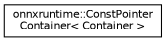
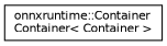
  digraph {
    rankdir=LR
-   n1 [color=black fillcolor=white fontname=Helvetica fontsize=10 height=0.2 label="onnxruntime::ConstPointer\lContainer\< Container \>" shape=record style=filled width=0.4]
+   n1 [color=black fillcolor=white fontname=Helvetica fontsize=10 height=0.2 label="onnxruntime::Container\lContainer\< Container \>" shape=record style=filled width=0.4]
  }
